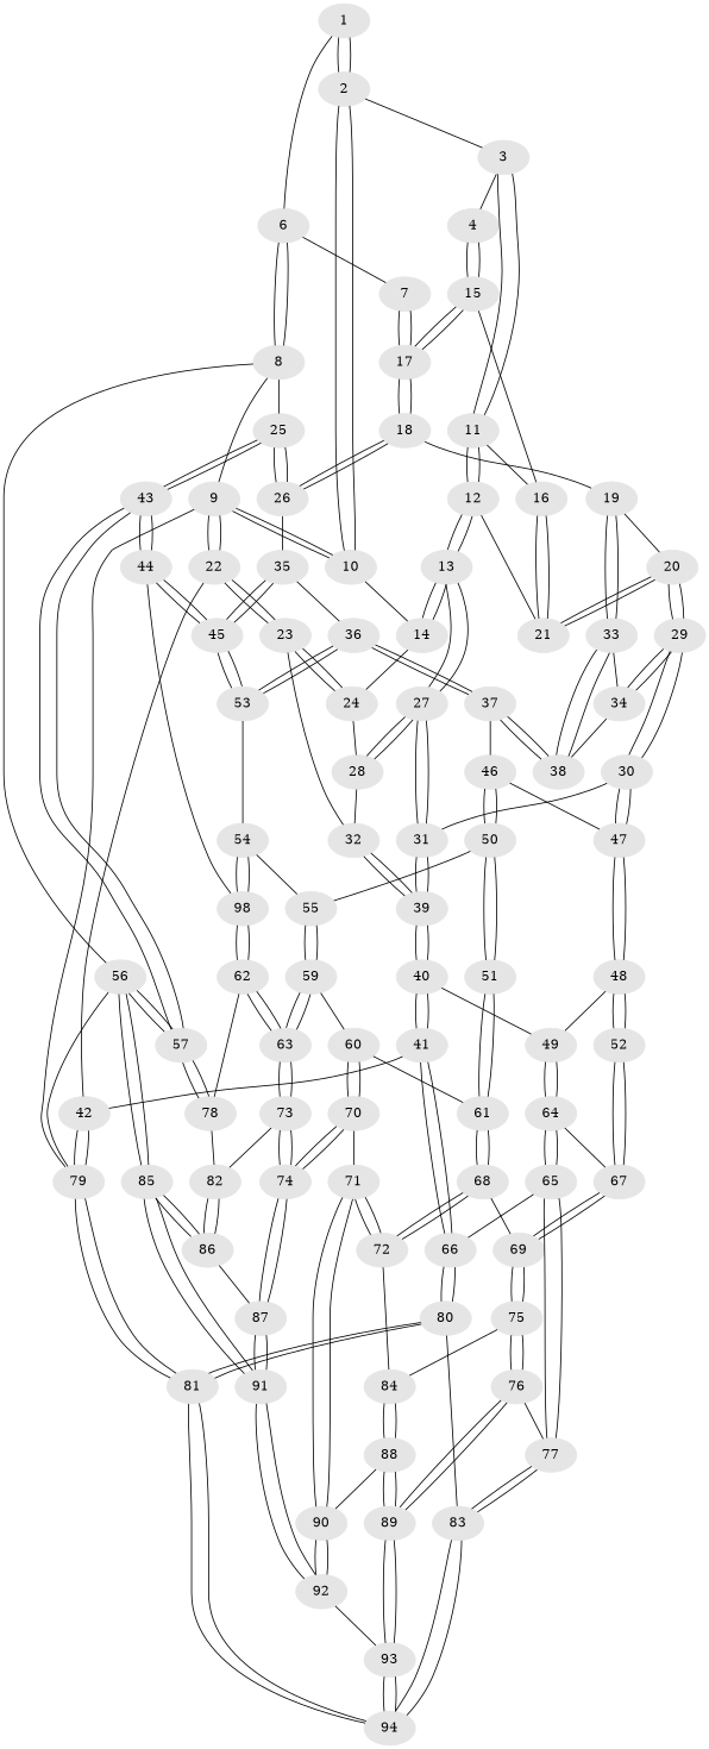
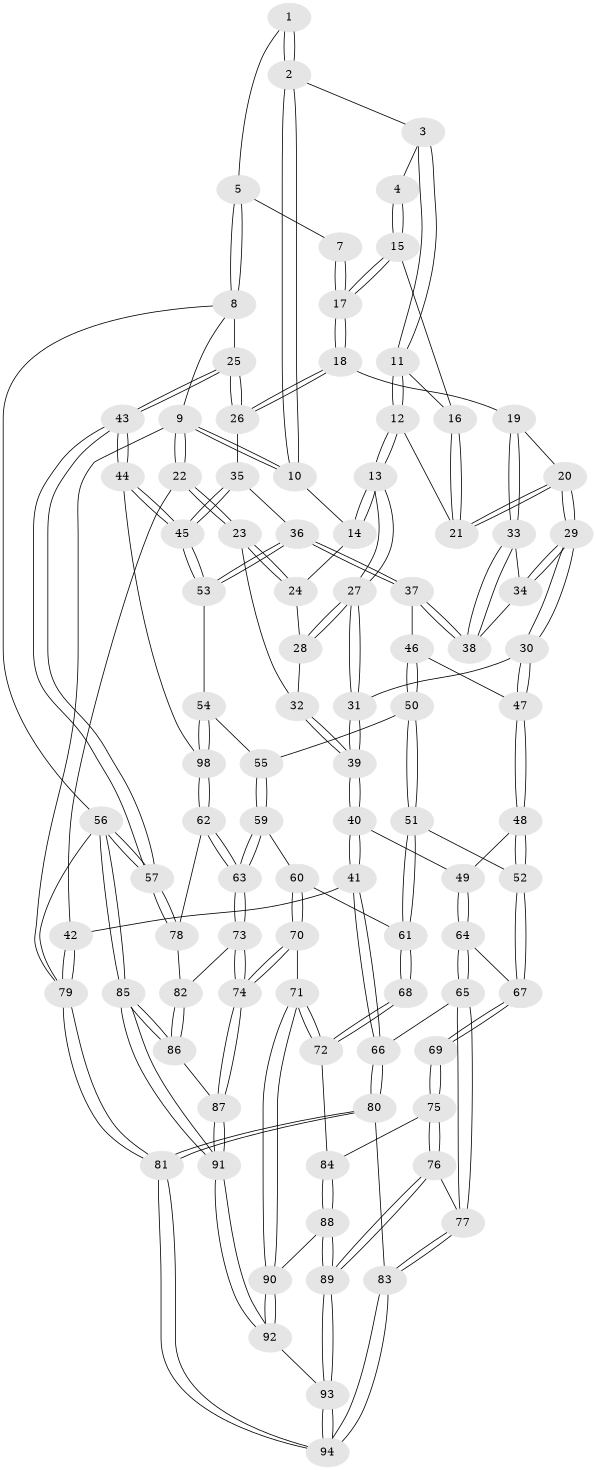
  graph {
    node [color=gray90 style=filled]
    1
    2
-   6
+   6 [label=5]
    3
    10
    7
    8
    4
    11
    14
    15
    12
    16
    17
    9
    25
    56
    18
    22
    79
    26
    43
    57
    85
    23
    42
    81
    24
    13
    21
    27
    28
    31
    19
    20
    33
    35
    29
    34
    38
    30
    32
    39
    44
    36
    45
    47
    48
    40
    37
    53
    46
    54
    50
    41
    49
    66
    64
    80
    n60 [label=98]
    78
    62
    51
    55
    52
    67
    65
    61
    59
    68
    69
    60
    63
    86
    91
    82
    70
    73
    71
    74
    72
    77
    83
    75
    84
    76
    90
    87
    92
    88
    89
    93
    94
    1 -- 2
    1 -- 2
    1 -- 6
    2 -- 3
    2 -- 10
    2 -- 10
    6 -- 7
    6 -- 8
    6 -- 8
    3 -- 4
    3 -- 11
    3 -- 11
    10 -- 14
    7 -- 17
    7 -- 17
    8 -- 9
    8 -- 25
    8 -- 56
    4 -- 15
    4 -- 15
    11 -- 12
    11 -- 12
    11 -- 16
    14 -- 24
    15 -- 16
    15 -- 17
    15 -- 17
    12 -- 13
    12 -- 13
    12 -- 21
    16 -- 21
    16 -- 21
    17 -- 18
    17 -- 18
    9 -- 10
    9 -- 10
    9 -- 22
    9 -- 22
    9 -- 79
    25 -- 26
    25 -- 26
    25 -- 43
    25 -- 43
    56 -- 79
    56 -- 57
    56 -- 57
    56 -- 85
    56 -- 85
    18 -- 26
    18 -- 26
    18 -- 19
    22 -- 23
    22 -- 23
    22 -- 42
    79 -- 81
    79 -- 81
    26 -- 35
    43 -- 57
    43 -- 57
    43 -- 44
    43 -- 44
    57 -- 78
    57 -- 78
    85 -- 86
    85 -- 86
    85 -- 91
    85 -- 91
    23 -- 24
    23 -- 24
    23 -- 32
    42 -- 79
    42 -- 79
    81 -- 94
    81 -- 94
    24 -- 28
    13 -- 14
    13 -- 14
    13 -- 27
    13 -- 27
    27 -- 28
    27 -- 28
    27 -- 31
    27 -- 31
    28 -- 32
    31 -- 39
    31 -- 39
    19 -- 20
    19 -- 33
    19 -- 33
    20 -- 21
    20 -- 21
    20 -- 29
    20 -- 29
    33 -- 34
    33 -- 38
    33 -- 38
    35 -- 36
    35 -- 45
    35 -- 45
    29 -- 34
    29 -- 34
    29 -- 30
    29 -- 30
    34 -- 38
    30 -- 31
    30 -- 47
    30 -- 47
    32 -- 39
    32 -- 39
    39 -- 40
    39 -- 40
    44 -- 45
    44 -- 45
    44 -- n60
    36 -- 37
    36 -- 37
    36 -- 53
    36 -- 53
    45 -- 53
    45 -- 53
    47 -- 48
    47 -- 48
    48 -- 49
    48 -- 52
    48 -- 52
    40 -- 41
    40 -- 41
    40 -- 49
    37 -- 38
    37 -- 38
    37 -- 46
    53 -- 54
    46 -- 47
    46 -- 50
    46 -- 50
    54 -- n60
    54 -- n60
    54 -- 55
    50 -- 51
    50 -- 51
    50 -- 55
    41 -- 42
    41 -- 66
    41 -- 66
    49 -- 64
    49 -- 64
    66 -- 80
    66 -- 80
    64 -- 67
    64 -- 65
    64 -- 65
    80 -- 81
    80 -- 81
    80 -- 83
    n60 -- 62
    n60 -- 62
    78 -- 82
    62 -- 78
    62 -- 63
    62 -- 63
+   51 -- 52
    51 -- 61
    51 -- 61
    55 -- 59
    55 -- 59
    52 -- 67
    52 -- 67
    67 -- 69
    67 -- 69
    65 -- 66
    65 -- 77
    65 -- 77
    61 -- 68
    61 -- 68
    59 -- 60
    59 -- 63
    59 -- 63
-   68 -- 69
    68 -- 72
    68 -- 72
    69 -- 75
    69 -- 75
    60 -- 61
    60 -- 70
    60 -- 70
    63 -- 73
    63 -- 73
    86 -- 87
    91 -- 92
    91 -- 92
    82 -- 86
    82 -- 86
    70 -- 71
    70 -- 74
    70 -- 74
    73 -- 82
    73 -- 74
    73 -- 74
    71 -- 72
    71 -- 72
    71 -- 90
    71 -- 90
    74 -- 87
    74 -- 87
    72 -- 84
    77 -- 83
    77 -- 83
    83 -- 94
    83 -- 94
    75 -- 84
    75 -- 76
    75 -- 76
    84 -- 88
    84 -- 88
    76 -- 77
    76 -- 89
    76 -- 89
    90 -- 92
    90 -- 92
    87 -- 91
    87 -- 91
    92 -- 93
    88 -- 90
    88 -- 89
    88 -- 89
    89 -- 93
    89 -- 93
    93 -- 94
    93 -- 94
  }
